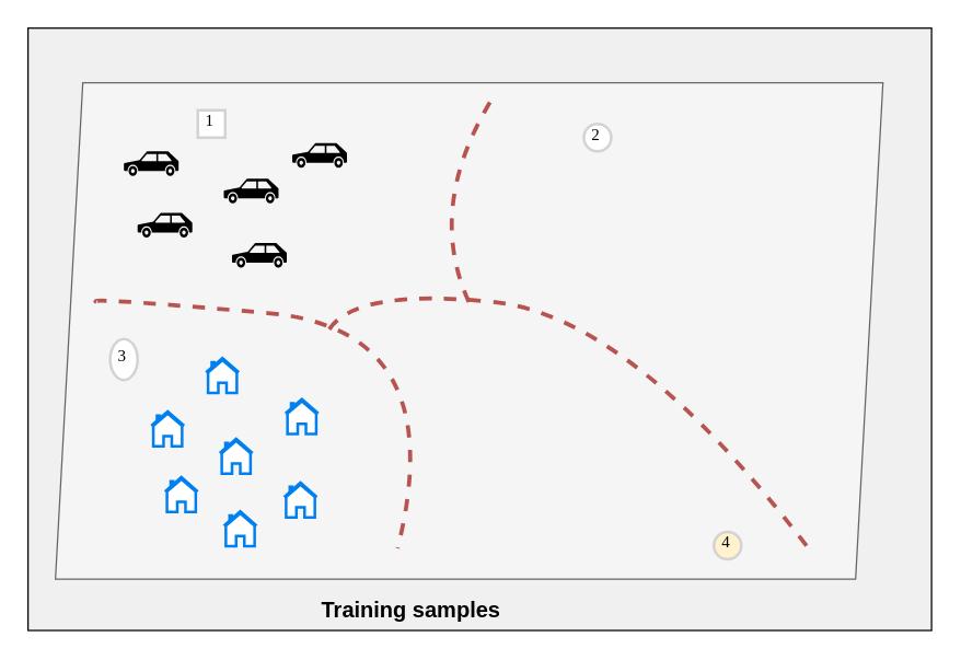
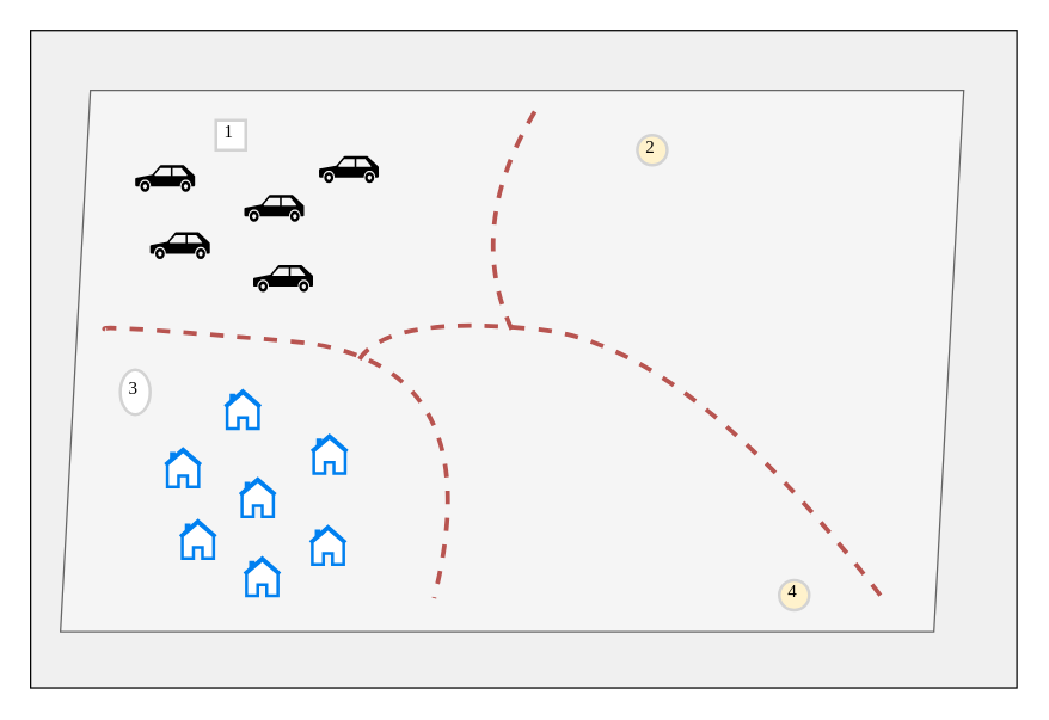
  <mxCell id="0" />
  <mxCell id="1" parent="0" />
  <mxCell id="2" value="" style="rounded=0;whiteSpace=wrap;html=1;fontSize=16;fillColor=#F0F0F0;" parent="1" vertex="1"><mxGeometry x="20" y="20" width="660" height="440" as="geometry" /></mxCell>
  <mxCell id="3" value="" style="group" parent="1" vertex="1" connectable="0"><mxGeometry x="40" y="60" width="604.5" height="362.5" as="geometry" /></mxCell>
  <mxCell id="4" value="" style="shape=parallelogram;perimeter=parallelogramPerimeter;whiteSpace=wrap;html=1;fixedSize=1;fillColor=#f5f5f5;fontColor=#333333;strokeColor=#666666;" parent="3" vertex="1"><mxGeometry width="604.5" height="362.5" as="geometry" /></mxCell>
  <mxCell id="5" value="" style="shape=mxgraph.signs.transportation.car_3;html=1;pointerEvents=1;fillColor=#000000;strokeColor=none;verticalLabelPosition=bottom;verticalAlign=top;align=center;" parent="3" vertex="1"><mxGeometry x="50" y="50" width="40" height="18" as="geometry" /></mxCell>
  <mxCell id="6" value="" style="shape=image;html=1;verticalAlign=top;verticalLabelPosition=bottom;labelBackgroundColor=#ffffff;imageAspect=0;aspect=fixed;image=https://cdn2.iconfinder.com/data/icons/boxicons-solid-vol-2/24/bxs-dog-128.png" parent="3" vertex="1"><mxGeometry x="410" y="50" width="40" height="40" as="geometry" /></mxCell>
  <mxCell id="7" value="" style="html=1;verticalLabelPosition=bottom;align=center;labelBackgroundColor=#ffffff;verticalAlign=top;strokeWidth=2;strokeColor=#0080F0;shadow=0;dashed=0;shape=mxgraph.ios7.icons.home;" parent="3" vertex="1"><mxGeometry x="70" y="240" width="24" height="25.5" as="geometry" /></mxCell>
  <mxCell id="8" value="" style="shape=image;html=1;verticalAlign=top;verticalLabelPosition=bottom;labelBackgroundColor=#ffffff;imageAspect=0;aspect=fixed;image=https://cdn3.iconfinder.com/data/icons/cat-force/128/cat_hungry.png" parent="3" vertex="1"><mxGeometry x="310" y="202" width="38" height="38" as="geometry" /></mxCell>
  <mxCell id="9" value="" style="shape=image;html=1;verticalAlign=top;verticalLabelPosition=bottom;labelBackgroundColor=#ffffff;imageAspect=0;aspect=fixed;image=https://cdn3.iconfinder.com/data/icons/cat-force/128/cat_hungry.png" parent="3" vertex="1"><mxGeometry x="283.25" y="250" width="38" height="38" as="geometry" /></mxCell>
  <mxCell id="10" value="" style="shape=image;html=1;verticalAlign=top;verticalLabelPosition=bottom;labelBackgroundColor=#ffffff;imageAspect=0;aspect=fixed;image=https://cdn3.iconfinder.com/data/icons/cat-force/128/cat_hungry.png" parent="3" vertex="1"><mxGeometry x="348" y="260" width="38" height="38" as="geometry" /></mxCell>
  <mxCell id="11" value="" style="shape=image;html=1;verticalAlign=top;verticalLabelPosition=bottom;labelBackgroundColor=#ffffff;imageAspect=0;aspect=fixed;image=https://cdn3.iconfinder.com/data/icons/cat-force/128/cat_hungry.png" parent="3" vertex="1"><mxGeometry x="390" y="212" width="38" height="38" as="geometry" /></mxCell>
  <mxCell id="12" value="" style="shape=image;html=1;verticalAlign=top;verticalLabelPosition=bottom;labelBackgroundColor=#ffffff;imageAspect=0;aspect=fixed;image=https://cdn3.iconfinder.com/data/icons/cat-force/128/cat_hungry.png" parent="3" vertex="1"><mxGeometry x="390" y="310" width="38" height="38" as="geometry" /></mxCell>
  <mxCell id="13" value="" style="curved=1;endArrow=none;html=1;rounded=0;dashed=1;strokeWidth=3;endFill=0;fillColor=#f8cecc;strokeColor=#b85450;" parent="3" edge="1"><mxGeometry width="50" height="50" relative="1" as="geometry"><mxPoint x="30" y="160" as="sourcePoint" /><mxPoint x="250" y="340" as="targetPoint" /><Array as="points"><mxPoint x="20" y="156.25" /><mxPoint x="290" y="180" /></Array></mxGeometry></mxCell>
  <mxCell id="14" value="" style="curved=1;endArrow=none;html=1;rounded=0;dashed=1;strokeWidth=3;entryX=0.91;entryY=0.938;entryDx=0;entryDy=0;entryPerimeter=0;endFill=0;fillColor=#f8cecc;strokeColor=#b85450;" parent="3" target="4" edge="1"><mxGeometry width="50" height="50" relative="1" as="geometry"><mxPoint x="200" y="180" as="sourcePoint" /><mxPoint x="280" y="130" as="targetPoint" /><Array as="points"><mxPoint x="220" y="150" /><mxPoint x="420" y="170" /></Array></mxGeometry></mxCell>
  <mxCell id="15" value="" style="curved=1;endArrow=none;html=1;rounded=0;dashed=1;strokeWidth=3;endFill=0;fillColor=#f8cecc;strokeColor=#b85450;" parent="3" edge="1"><mxGeometry width="50" height="50" relative="1" as="geometry"><mxPoint x="302" y="160" as="sourcePoint" /><mxPoint x="320" y="10" as="targetPoint" /><Array as="points"><mxPoint x="270" y="90" /></Array></mxGeometry></mxCell>
  <mxCell id="16" value="1" style="whiteSpace=wrap;html=1;aspect=fixed;strokeWidth=2;fontFamily=Tahoma;spacingBottom=4;spacingRight=2;strokeColor=#d3d3d3;rounded=0;" parent="3" vertex="1"><mxGeometry x="104" y="20" width="20" height="20" as="geometry" /></mxCell>
- <mxCell id="17" value="2" style="ellipse;whiteSpace=wrap;html=1;aspect=fixed;strokeWidth=2;fontFamily=Tahoma;spacingBottom=4;spacingRight=2;strokeColor=#d3d3d3;" parent="3" vertex="1"><mxGeometry x="386" y="30" width="20" height="20" as="geometry" /></mxCell>
+ <mxCell id="17" value="2" style="ellipse;whiteSpace=wrap;html=1;aspect=fixed;strokeWidth=2;fontFamily=Tahoma;spacingBottom=4;spacingRight=2;strokeColor=#d3d3d3;fillColor=#fff2cc;" parent="3" vertex="1"><mxGeometry x="386" y="30" width="20" height="20" as="geometry" /></mxCell>
  <mxCell id="18" value="3" style="ellipse;whiteSpace=wrap;html=1;aspect=fixed;strokeWidth=2;fontFamily=Tahoma;spacingBottom=4;spacingRight=2;strokeColor=#d3d3d3;" parent="3" vertex="1"><mxGeometry x="40" y="187" width="20" height="30" as="geometry" /></mxCell>
  <mxCell id="19" value="4" style="ellipse;whiteSpace=wrap;html=1;aspect=fixed;strokeWidth=2;fontFamily=Tahoma;spacingBottom=4;spacingRight=2;strokeColor=#d3d3d3;fillColor=#fff2cc;" parent="3" vertex="1"><mxGeometry x="481" y="328" width="20" height="20" as="geometry" /></mxCell>
- <mxCell id="20" value="&lt;b&gt;Training samples&lt;/b&gt;" style="text;html=1;strokeColor=none;fillColor=none;align=center;verticalAlign=middle;whiteSpace=wrap;rounded=0;fontSize=16;" parent="1" vertex="1"><mxGeometry x="210" y="430" width="180" height="30" as="geometry" /></mxCell>
  <mxCell id="21" value="" style="shape=mxgraph.signs.transportation.car_3;html=1;pointerEvents=1;fillColor=#000000;strokeColor=none;verticalLabelPosition=bottom;verticalAlign=top;align=center;" parent="1" vertex="1"><mxGeometry y="155" width="40" height="18" as="geometry" x="100" /></mxCell>
  <mxCell id="22" value="" style="shape=mxgraph.signs.transportation.car_3;html=1;pointerEvents=1;fillColor=#000000;strokeColor=none;verticalLabelPosition=bottom;verticalAlign=top;align=center;" parent="1" vertex="1"><mxGeometry x="163" y="130" width="40" height="18" as="geometry" /></mxCell>
  <mxCell id="23" value="" style="shape=mxgraph.signs.transportation.car_3;html=1;pointerEvents=1;fillColor=#000000;strokeColor=none;verticalLabelPosition=bottom;verticalAlign=top;align=center;" parent="1" vertex="1"><mxGeometry x="169" y="177" width="40" height="18" as="geometry" /></mxCell>
  <mxCell id="24" value="" style="shape=mxgraph.signs.transportation.car_3;html=1;pointerEvents=1;fillColor=#000000;strokeColor=none;verticalLabelPosition=bottom;verticalAlign=top;align=center;" parent="1" vertex="1"><mxGeometry x="213" y="104" width="40" height="18" as="geometry" /></mxCell>
  <mxCell id="25" value="" style="shape=image;html=1;verticalAlign=top;verticalLabelPosition=bottom;labelBackgroundColor=#ffffff;imageAspect=0;aspect=fixed;image=https://cdn2.iconfinder.com/data/icons/boxicons-solid-vol-2/24/bxs-dog-128.png" parent="1" vertex="1"><mxGeometry x="386" y="155" width="40" height="40" as="geometry" /></mxCell>
  <mxCell id="26" value="" style="shape=image;html=1;verticalAlign=top;verticalLabelPosition=bottom;labelBackgroundColor=#ffffff;imageAspect=0;aspect=fixed;image=https://cdn2.iconfinder.com/data/icons/boxicons-solid-vol-2/24/bxs-dog-128.png" parent="1" vertex="1"><mxGeometry x="459" y="178" width="40" height="40" as="geometry" /></mxCell>
  <mxCell id="27" value="" style="shape=image;html=1;verticalAlign=top;verticalLabelPosition=bottom;labelBackgroundColor=#ffffff;imageAspect=0;aspect=fixed;image=https://cdn2.iconfinder.com/data/icons/boxicons-solid-vol-2/24/bxs-dog-128.png" parent="1" vertex="1"><mxGeometry x="511" y="129" width="40" height="40" as="geometry" /></mxCell>
  <mxCell id="28" value="" style="shape=image;html=1;verticalAlign=top;verticalLabelPosition=bottom;labelBackgroundColor=#ffffff;imageAspect=0;aspect=fixed;image=https://cdn2.iconfinder.com/data/icons/boxicons-solid-vol-2/24/bxs-dog-128.png" parent="1" vertex="1"><mxGeometry x="517" y="207" width="40" height="40" as="geometry" /></mxCell>
  <mxCell id="29" value="" style="html=1;verticalLabelPosition=bottom;align=center;labelBackgroundColor=#ffffff;verticalAlign=top;strokeWidth=2;strokeColor=#0080F0;shadow=0;dashed=0;shape=mxgraph.ios7.icons.home;" parent="1" vertex="1"><mxGeometry x="120" y="348" width="24" height="25.5" as="geometry" /></mxCell>
  <mxCell id="30" value="" style="html=1;verticalLabelPosition=bottom;align=center;labelBackgroundColor=#ffffff;verticalAlign=top;strokeWidth=2;strokeColor=#0080F0;shadow=0;dashed=0;shape=mxgraph.ios7.icons.home;" parent="1" vertex="1"><mxGeometry x="160" y="320" width="24" height="25.5" as="geometry" /></mxCell>
  <mxCell id="31" value="" style="html=1;verticalLabelPosition=bottom;align=center;labelBackgroundColor=#ffffff;verticalAlign=top;strokeWidth=2;strokeColor=#0080F0;shadow=0;dashed=0;shape=mxgraph.ios7.icons.home;" parent="1" vertex="1"><mxGeometry x="163" y="373" width="24" height="25.5" as="geometry" /></mxCell>
  <mxCell id="32" value="" style="html=1;verticalLabelPosition=bottom;align=center;labelBackgroundColor=#ffffff;verticalAlign=top;strokeWidth=2;strokeColor=#0080F0;shadow=0;dashed=0;shape=mxgraph.ios7.icons.home;" parent="1" vertex="1"><mxGeometry x="150" y="261" width="24" height="25.5" as="geometry" /></mxCell>
  <mxCell id="33" value="" style="html=1;verticalLabelPosition=bottom;align=center;labelBackgroundColor=#ffffff;verticalAlign=top;strokeWidth=2;strokeColor=#0080F0;shadow=0;dashed=0;shape=mxgraph.ios7.icons.home;" parent="1" vertex="1"><mxGeometry x="208" y="291" width="24" height="25.5" as="geometry" /></mxCell>
  <mxCell id="34" value="" style="html=1;verticalLabelPosition=bottom;align=center;labelBackgroundColor=#ffffff;verticalAlign=top;strokeWidth=2;strokeColor=#0080F0;shadow=0;dashed=0;shape=mxgraph.ios7.icons.home;" parent="1" vertex="1"><mxGeometry x="207" y="352" width="24" height="25.5" as="geometry" /></mxCell>
